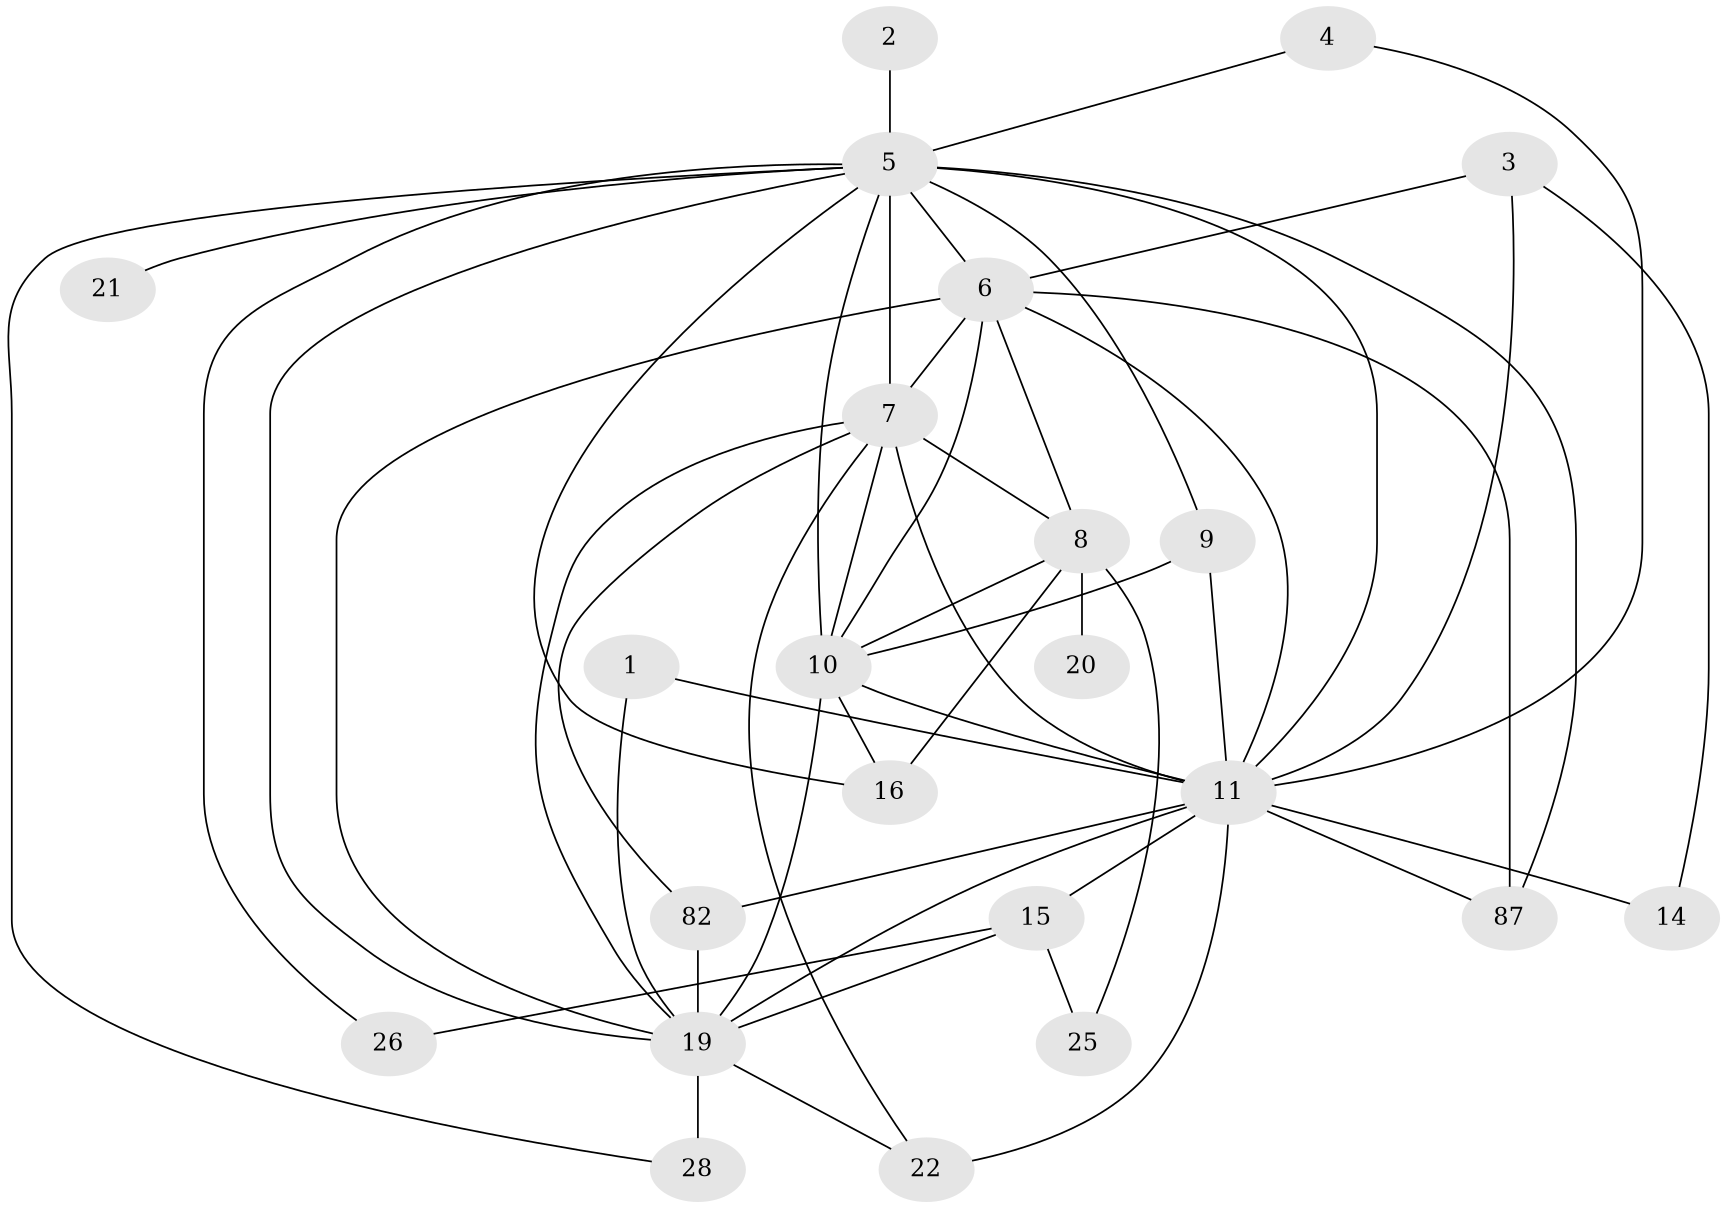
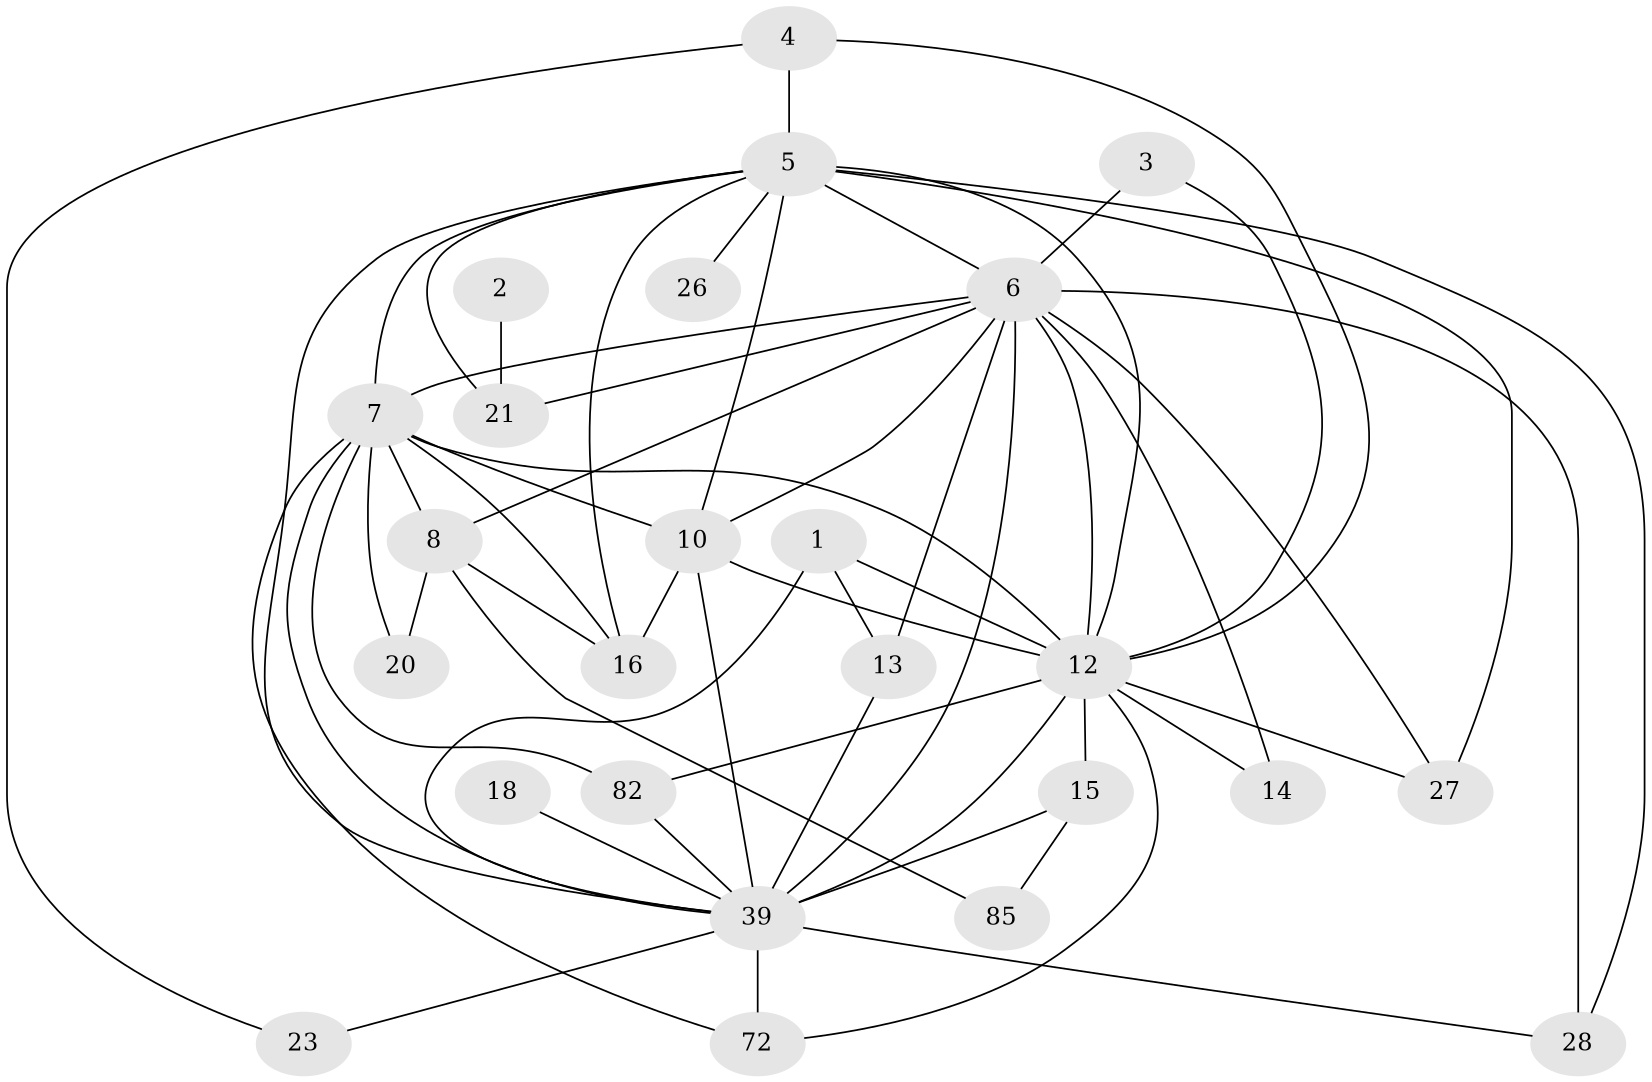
  graph {
    node [color=gray90 style=filled]
    edge [weight=1.0]
    1
-   11
-   19
-   27 [label=87]
+   11 [label=12]
+   13
+   19 [label=39]
+   27
    14
    n7 [label=82]
-   22
+   22 [label=72]
    15
+   23
    28
    2
    5
    6
    16
    7
-   9
    10
    21
    26
    3
    8
    4
    20
-   25
+   25 [label=85]
+   18
    1 -- 11
+   1 -- 13
    1 -- 19
    11 -- 19 [weight=3.0]
    11 -- 27
    11 -- 14
    11 -- n7
    11 -- 22
    11 -- 15 [weight=2.0]
+   13 -- 19
    19 -- 22
+   19 -- 23
    19 -- 28 [weight=2.0]
    n7 -- 19
    15 -- 19
-   15 -- 26
    15 -- 25
-   2 -- 5
+   2 -- 21
    5 -- 11 [weight=3.0]
    5 -- 19
    5 -- 27
    5 -- 28
    5 -- 6 [weight=2.0]
    5 -- 16
    5 -- 7
-   5 -- 9
    5 -- 10 [weight=3.0]
    5 -- 21
    5 -- 26
    6 -- 11 [weight=6.0]
+   6 -- 13 [weight=2.0]
    6 -- 19 [weight=2.0]
    6 -- 27
-   3 -- 14
+   6 -- 14
+   6 -- 28 [weight=2.0]
    6 -- 7 [weight=2.0]
    6 -- 10 [weight=5.0]
+   6 -- 21
    6 -- 8
    7 -- 11 [weight=4.0]
    7 -- 19 [weight=2.0]
    7 -- n7
    7 -- 22
+   7 -- 16
    7 -- 10 [weight=2.0]
    7 -- 8
-   9 -- 11
-   9 -- 10
+   7 -- 20
    10 -- 11 [weight=6.0]
    10 -- 19 [weight=2.0]
    10 -- 16
    3 -- 11
    3 -- 6
    8 -- 16
-   8 -- 10 [weight=2.0]
    8 -- 20
    8 -- 25
    4 -- 11
+   4 -- 23
    4 -- 5
+   18 -- 19
  }
